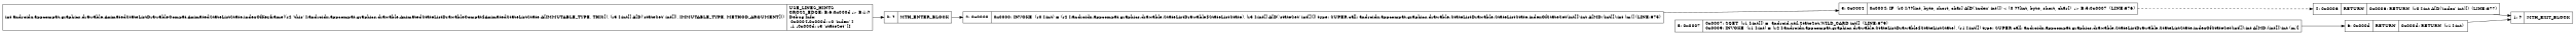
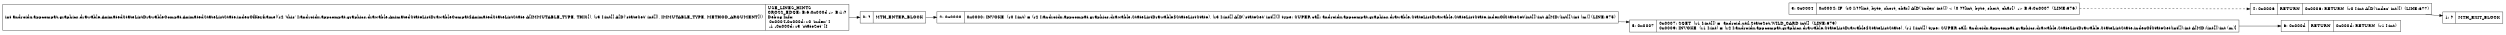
  digraph {
    rankdir=LR
    node [shape=record]
    n1 [label="{0\:\ ?|MTH_ENTER_BLOCK\l}"]
    n2 [label="{2\:\ 0x0000|0x0000: INVOKE  (r0 I:int) = (r2 I:androidx.appcompat.graphics.drawable.StateListDrawable$StateListState), (r3 I:int[] A[D('stateSet' int[])]) type: SUPER call: androidx.appcompat.graphics.drawable.StateListDrawable.StateListState.indexOfStateSet(int[]):int A[MD:(int[]):int (m)] (LINE:675)\l}"]
    n3 [label="{3\:\ 0x0004|0x0004: IF  (r0 I:??[int, byte, short, char] A[D('index' int)]) \< (0 ??[int, byte, short, char])  \-\> B:5:0x0007  (LINE:676)\l}"]
    n4 [label="{4\:\ 0x0006|RETURN\l|0x0006: RETURN  (r0 I:int A[D('index' int)])  (LINE:677)\l}"]
    n5 [label="{1\:\ ?|MTH_EXIT_BLOCK\l}"]
    n6 [label="{5\:\ 0x0007|0x0007: SGET  (r1 I:int[]) =  android.util.StateSet.WILD_CARD int[]  (LINE:679)\l0x0009: INVOKE  (r1 I:int) = (r2 I:androidx.appcompat.graphics.drawable.StateListDrawable$StateListState), (r1 I:int[]) type: SUPER call: androidx.appcompat.graphics.drawable.StateListDrawable.StateListState.indexOfStateSet(int[]):int A[MD:(int[]):int (m)]\l}"]
    n7 [label="{6\:\ 0x000d|RETURN\l|0x000d: RETURN  (r1 I:int) \l}"]
    n8 [label="{int androidx.appcompat.graphics.drawable.AnimatedStateListDrawableCompat.AnimatedStateListState.indexOfKeyframe((r2 'this' I:androidx.appcompat.graphics.drawable.AnimatedStateListDrawableCompat$AnimatedStateListState A[IMMUTABLE_TYPE, THIS]), (r3 I:int[] A[D('stateSet' int[]), IMMUTABLE_TYPE, METHOD_ARGUMENT]))  | USE_LINES_HINTS\lCROSS_EDGE: B:6:0x000d \-\> B:1:?\lDebug Info:\l  0x0004\-0x000d: r0 'index' I\l  \-1 \-0x000d: r3 'stateSet' [I\l}"]
    n1 -> n2
-   n2 -> n3
+   n2 -> n6
    n3 -> n4 [style=dashed]
    n4 -> n5
    n6 -> n7
-   n7 -> n5
    n8 -> n1
  }
